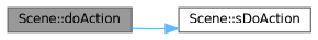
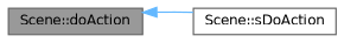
  digraph {
    rankdir=LR
    node [fontname=Helvetica fontsize=10 shape=box style=filled]
    n1 [color=gray40 fillcolor=grey60 fontcolor=black height=0.2 label="Scene::doAction" width=0.4]
    n2 [color=grey40 fillcolor=white height=0.2 label="Scene::sDoAction" width=0.4]
-   n1 -> n2 [color=steelblue1 fontname=Helvetica fontsize=10 labelfontname=Helvetica labelfontsize=10 style=solid]
+   n2 -> n1 [color=steelblue1 fontname=Helvetica fontsize=10 labelfontname=Helvetica labelfontsize=10 style=solid]
  }
